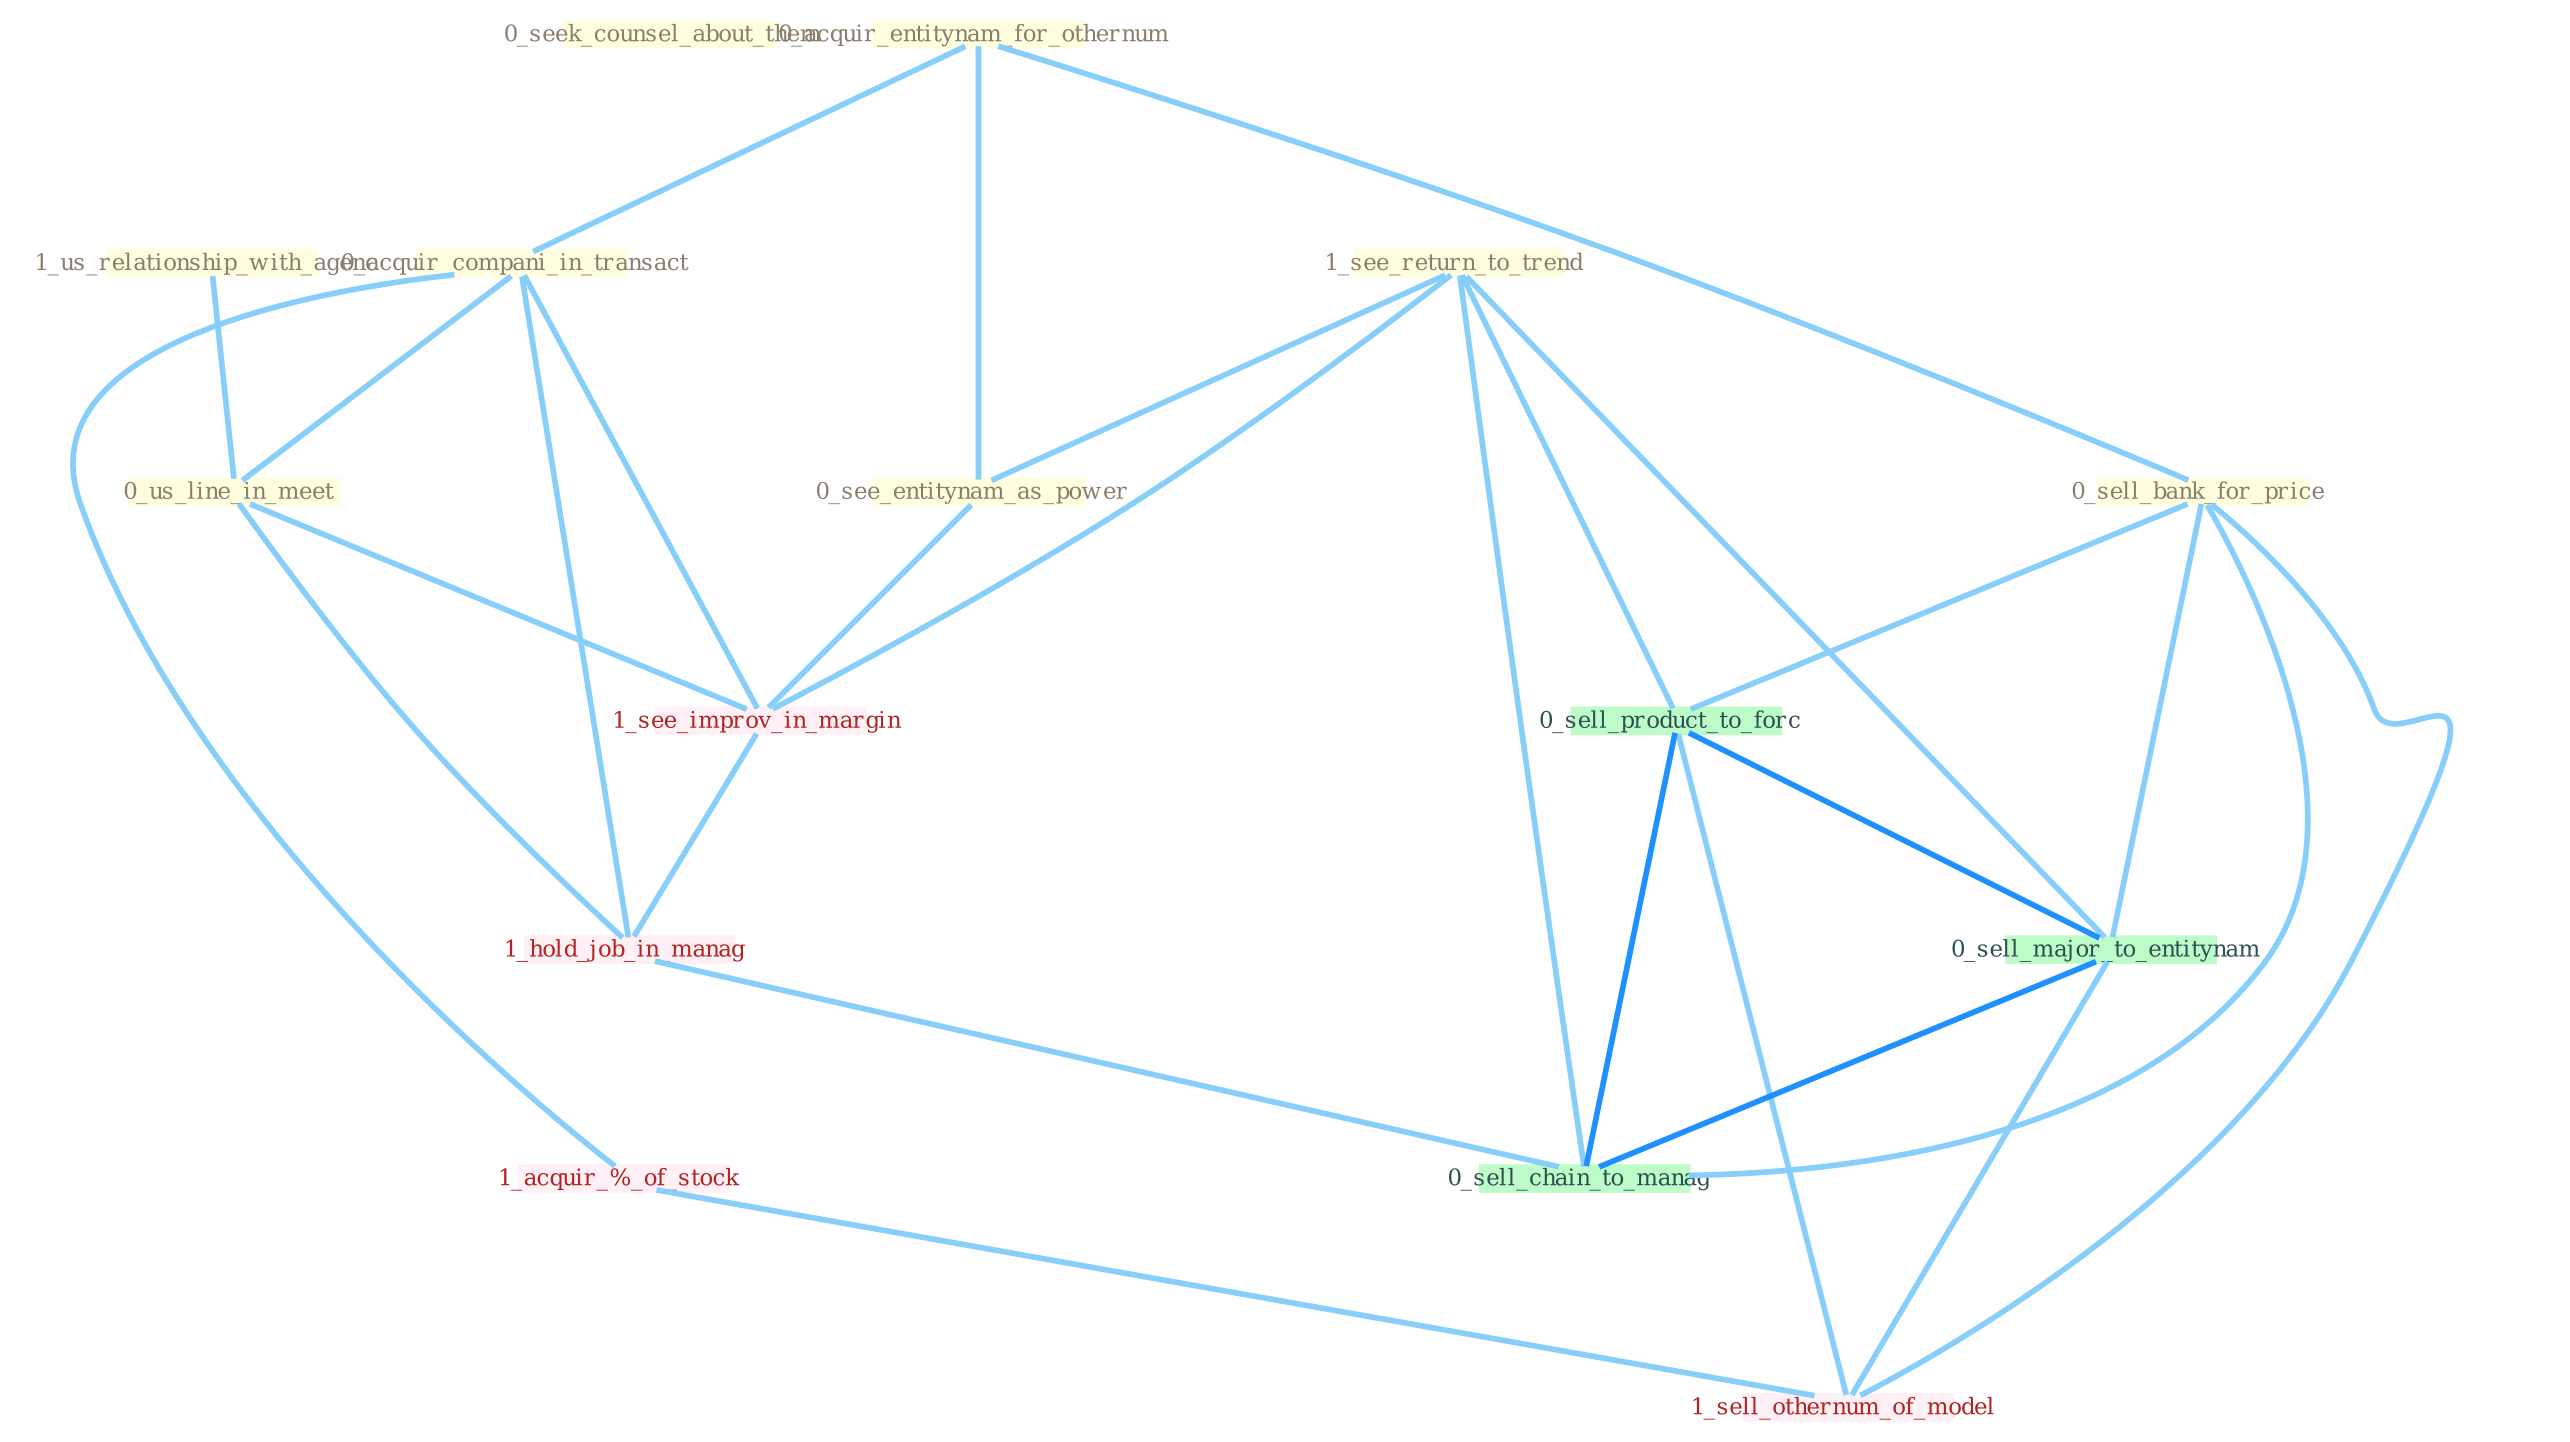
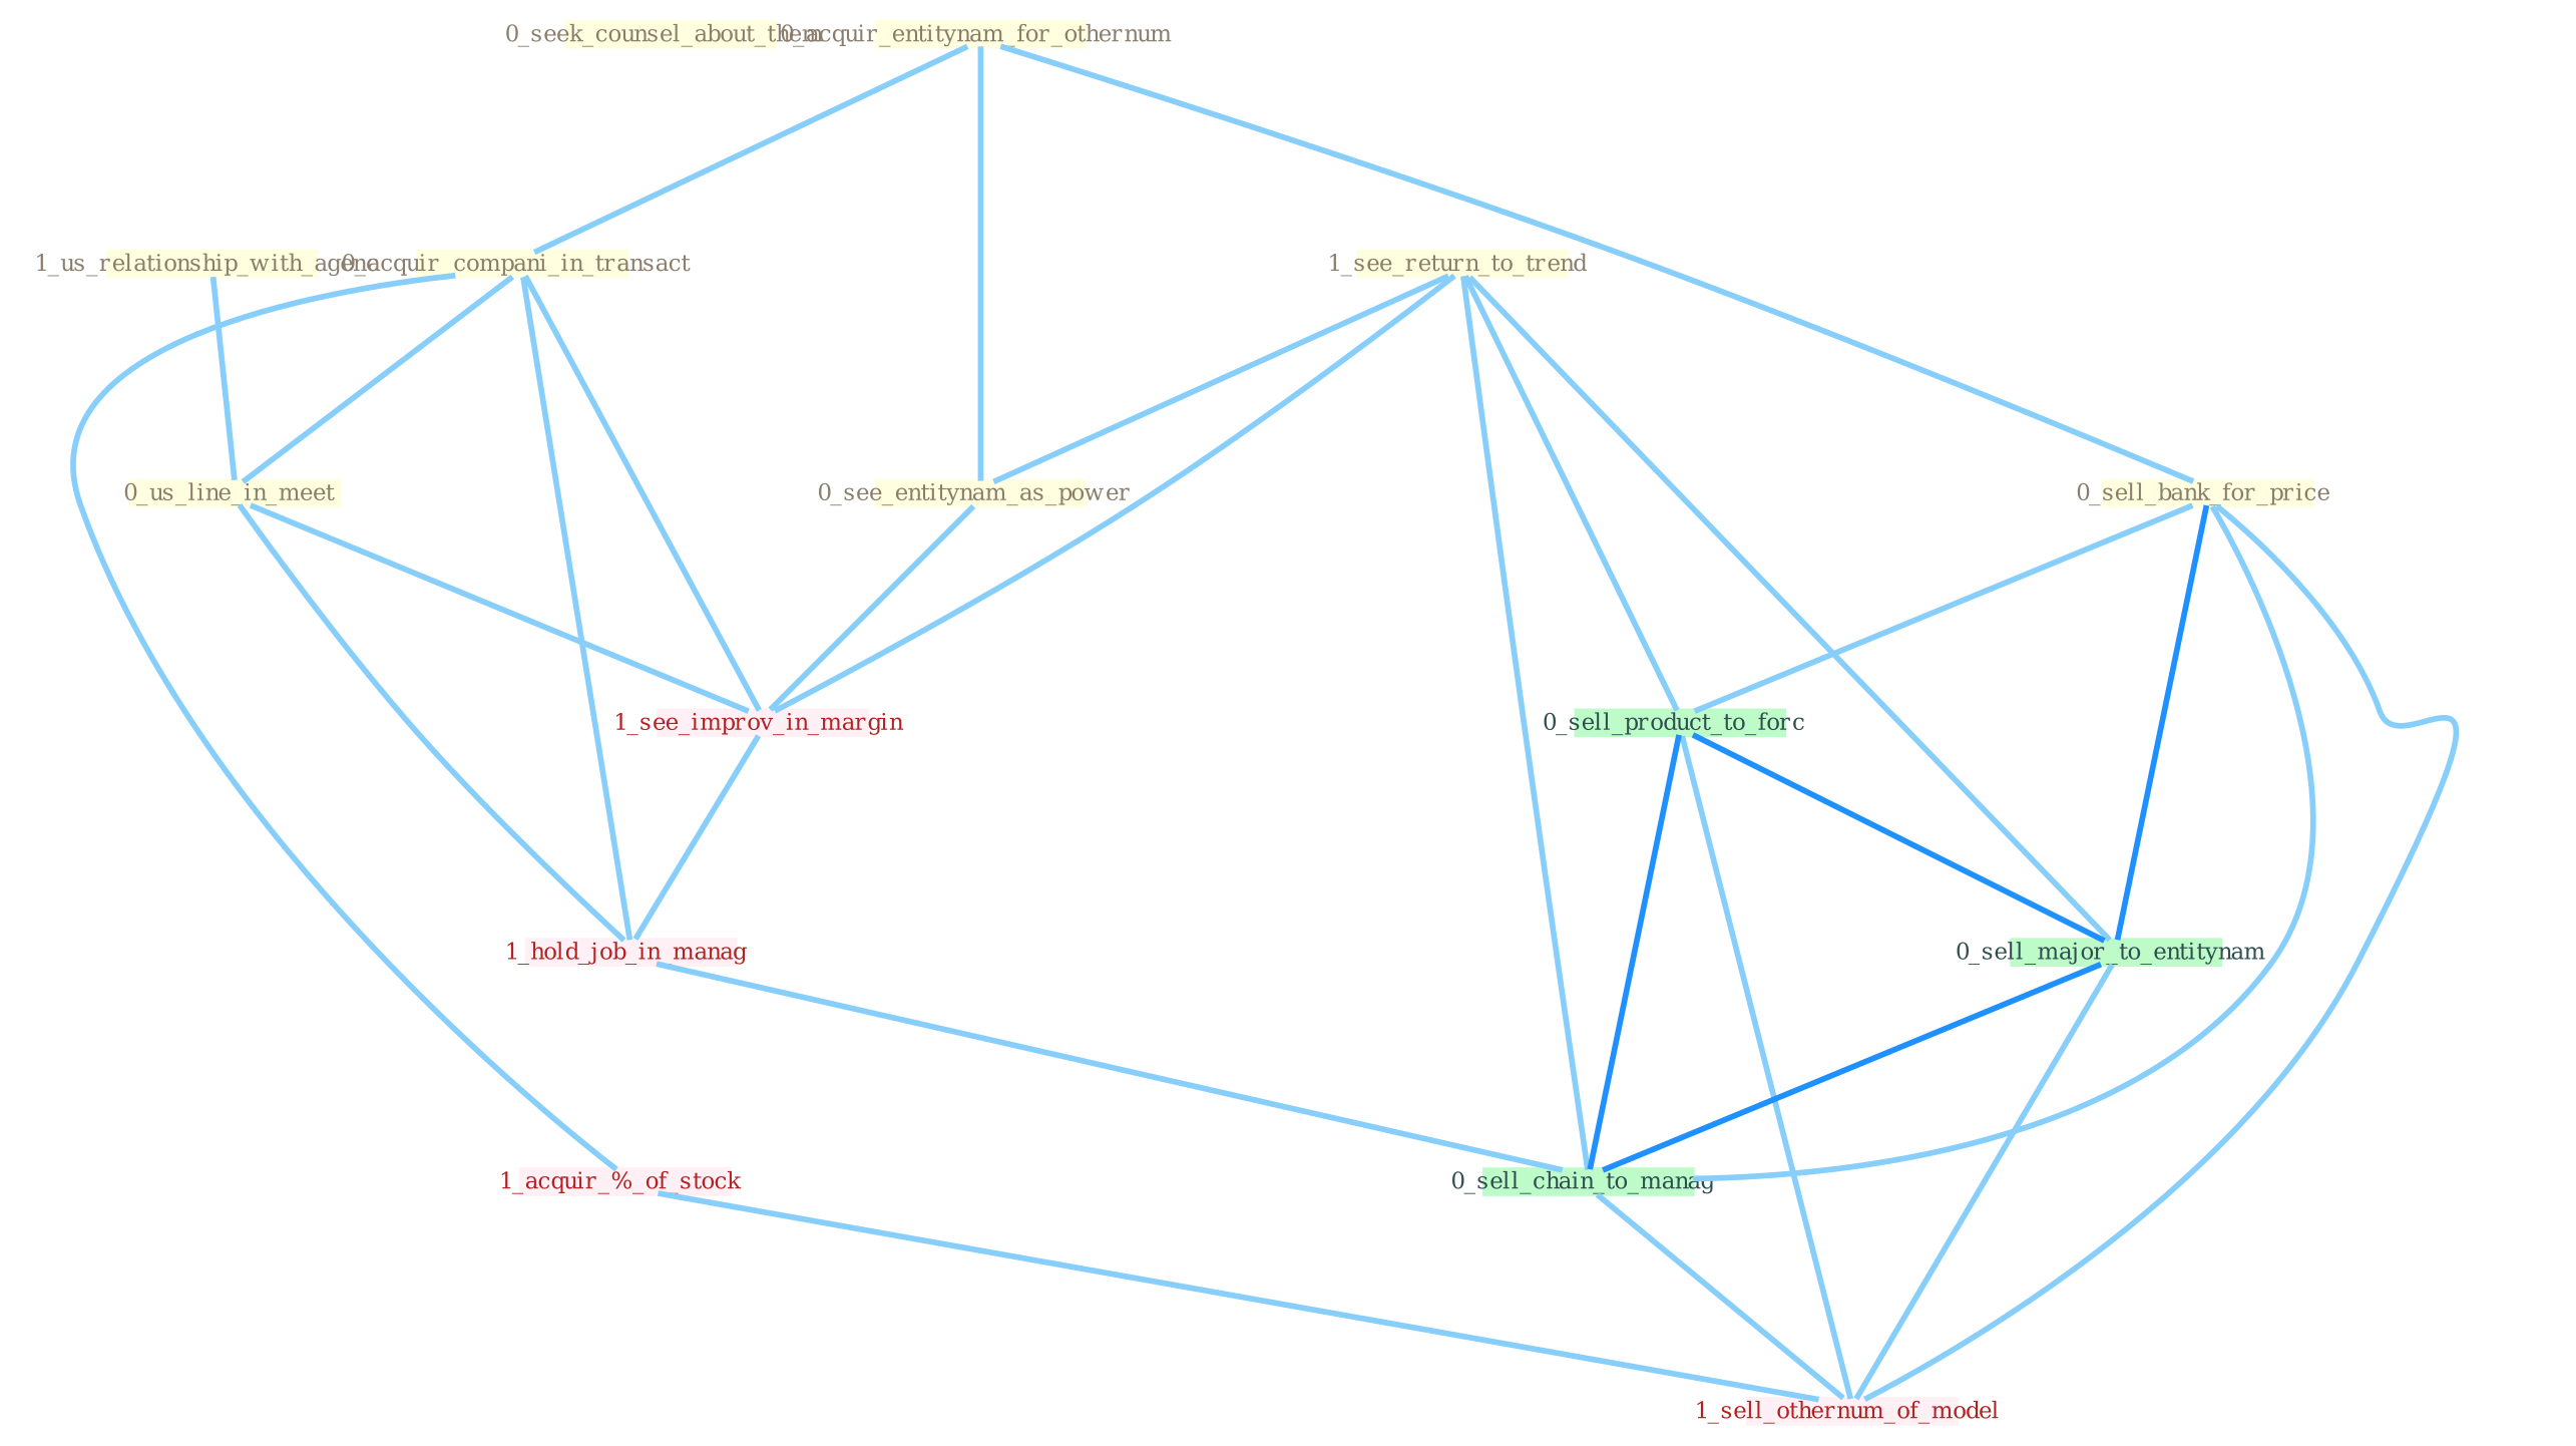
  graph {
    node [color="#ffffe0" fixedsize=true fontcolor="#8b7d6b" fontsize=4 shape=polygon style=filled]
    edge [color="#87cefa" w=1]
    "0_seek_counsel_about_them " [height=.06 width=.5]
    "1_us_relationship_with_agenc " [height=.06 width=.5]
    "0_acquir_entitynam_for_othernum " [height=.06 width=.5]
    "0_sell_bank_for_price " [height=.06 width=.5]
    "0_acquir_compani_in_transact " [height=.06 width=.5]
    "1_see_return_to_trend " [height=.06 width=.5]
    "0_see_entitynam_as_power " [height=.06 width=.5]
    "0_us_line_in_meet " [height=.06 width=.5]
    "1_see_improv_in_margin " [color="#fff0f5" fontcolor="#b22222" height=.06 width=.5]
    "1_acquir_%_of_stock " [color="#fff0f5" fontcolor="#b22222" height=.06 width=.5]
    "1_hold_job_in_manag " [color="#fff0f5" fontcolor="#b22222" height=.06 width=.5]
    "1_sell_othernum_of_model " [color="#fff0f5" fontcolor="#b22222" height=.06 width=.5]
    "0_sell_product_to_forc " [color="#BDFCC9" fontcolor="#2f4f4f" height=.06 width=.5]
    "0_sell_major_to_entitynam " [color="#BDFCC9" fontcolor="#2f4f4f" height=.06 width=.5]
    "0_sell_chain_to_manag " [color="#BDFCC9" fontcolor="#2f4f4f" height=.06 width=.5]
    subgraph sub_1 {
      "0_seek_counsel_about_them "
      "1_us_relationship_with_agenc "
      "0_acquir_entitynam_for_othernum "
      "0_sell_bank_for_price "
      "0_acquir_compani_in_transact "
      "1_see_return_to_trend "
      "0_see_entitynam_as_power "
      "0_us_line_in_meet "
    }
    subgraph sub_2 {
      "1_see_improv_in_margin "
      "1_acquir_%_of_stock "
      "1_hold_job_in_manag "
      "1_sell_othernum_of_model "
    }
    "1_us_relationship_with_agenc " -- "0_us_line_in_meet "
    "0_acquir_entitynam_for_othernum " -- "0_sell_bank_for_price "
    "0_acquir_entitynam_for_othernum " -- "0_acquir_compani_in_transact "
    "0_acquir_entitynam_for_othernum " -- "0_see_entitynam_as_power "
    "0_sell_bank_for_price " -- "1_sell_othernum_of_model "
    "0_sell_bank_for_price " -- "0_sell_product_to_forc "
-   "0_sell_bank_for_price " -- "0_sell_major_to_entitynam "
+   "0_sell_bank_for_price " -- "0_sell_major_to_entitynam " [color="#1e90ff"]
    "0_sell_bank_for_price " -- "0_sell_chain_to_manag "
    "0_acquir_compani_in_transact " -- "0_us_line_in_meet "
    "0_acquir_compani_in_transact " -- "1_see_improv_in_margin "
    "0_acquir_compani_in_transact " -- "1_acquir_%_of_stock "
    "0_acquir_compani_in_transact " -- "1_hold_job_in_manag "
    "1_see_return_to_trend " -- "0_see_entitynam_as_power "
    "1_see_return_to_trend " -- "1_see_improv_in_margin "
    "1_see_return_to_trend " -- "0_sell_product_to_forc "
    "1_see_return_to_trend " -- "0_sell_major_to_entitynam "
    "1_see_return_to_trend " -- "0_sell_chain_to_manag "
    "0_see_entitynam_as_power " -- "1_see_improv_in_margin "
    "0_us_line_in_meet " -- "1_see_improv_in_margin "
    "0_us_line_in_meet " -- "1_hold_job_in_manag "
    "1_see_improv_in_margin " -- "1_hold_job_in_manag "
    "1_acquir_%_of_stock " -- "1_sell_othernum_of_model "
    "1_hold_job_in_manag " -- "0_sell_chain_to_manag "
    "0_sell_product_to_forc " -- "1_sell_othernum_of_model "
    "0_sell_product_to_forc " -- "0_sell_major_to_entitynam " [color="#1e90ff" w=2]
    "0_sell_product_to_forc " -- "0_sell_chain_to_manag " [color="#1e90ff" w=2]
    "0_sell_major_to_entitynam " -- "1_sell_othernum_of_model "
    "0_sell_major_to_entitynam " -- "0_sell_chain_to_manag " [color="#1e90ff" w=2]
+   "0_sell_chain_to_manag " -- "1_sell_othernum_of_model "
  }
